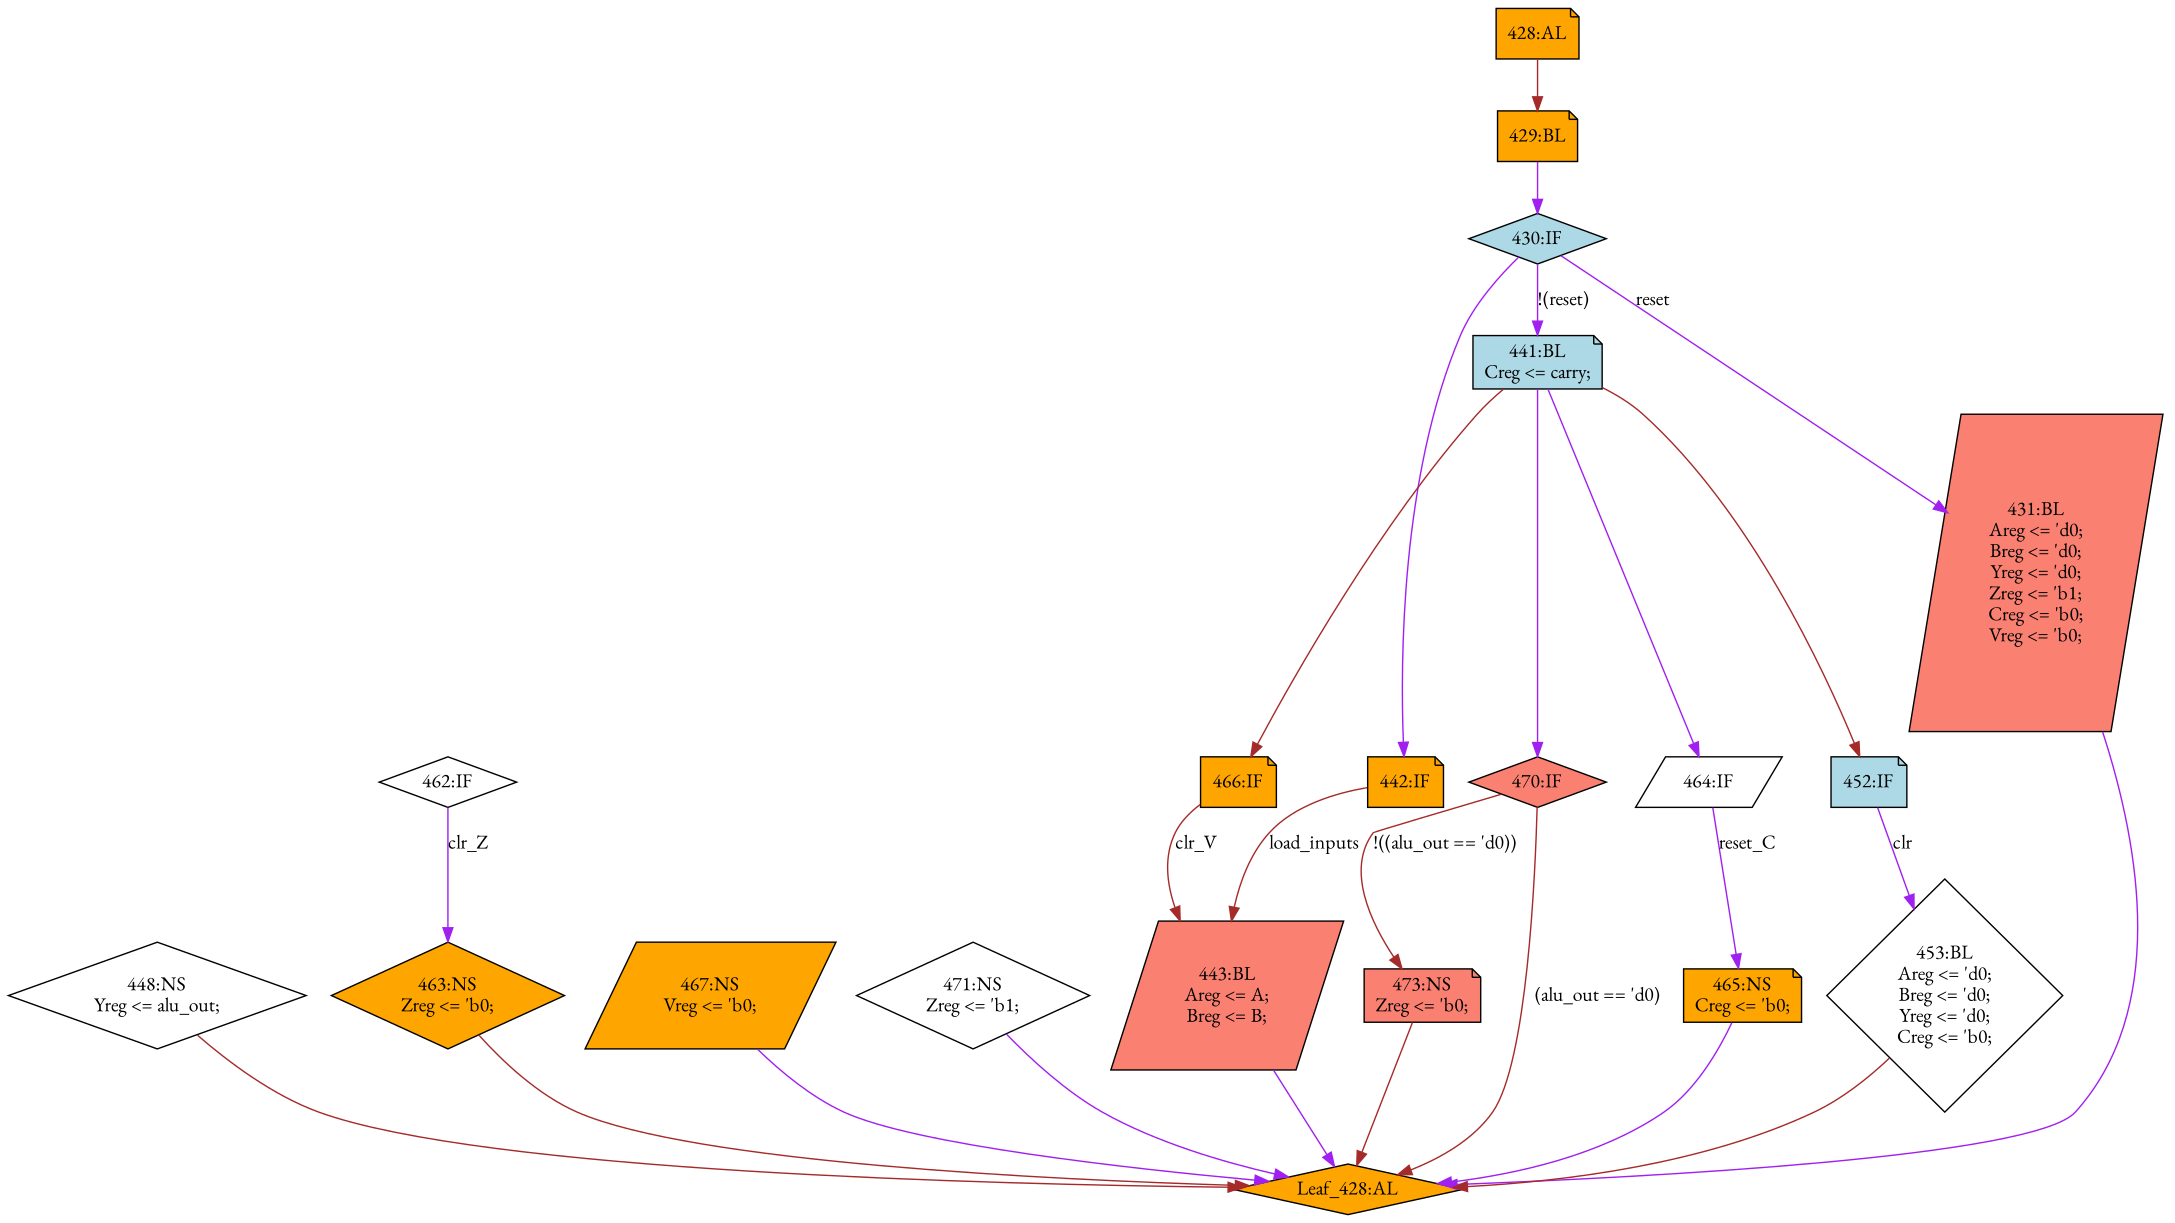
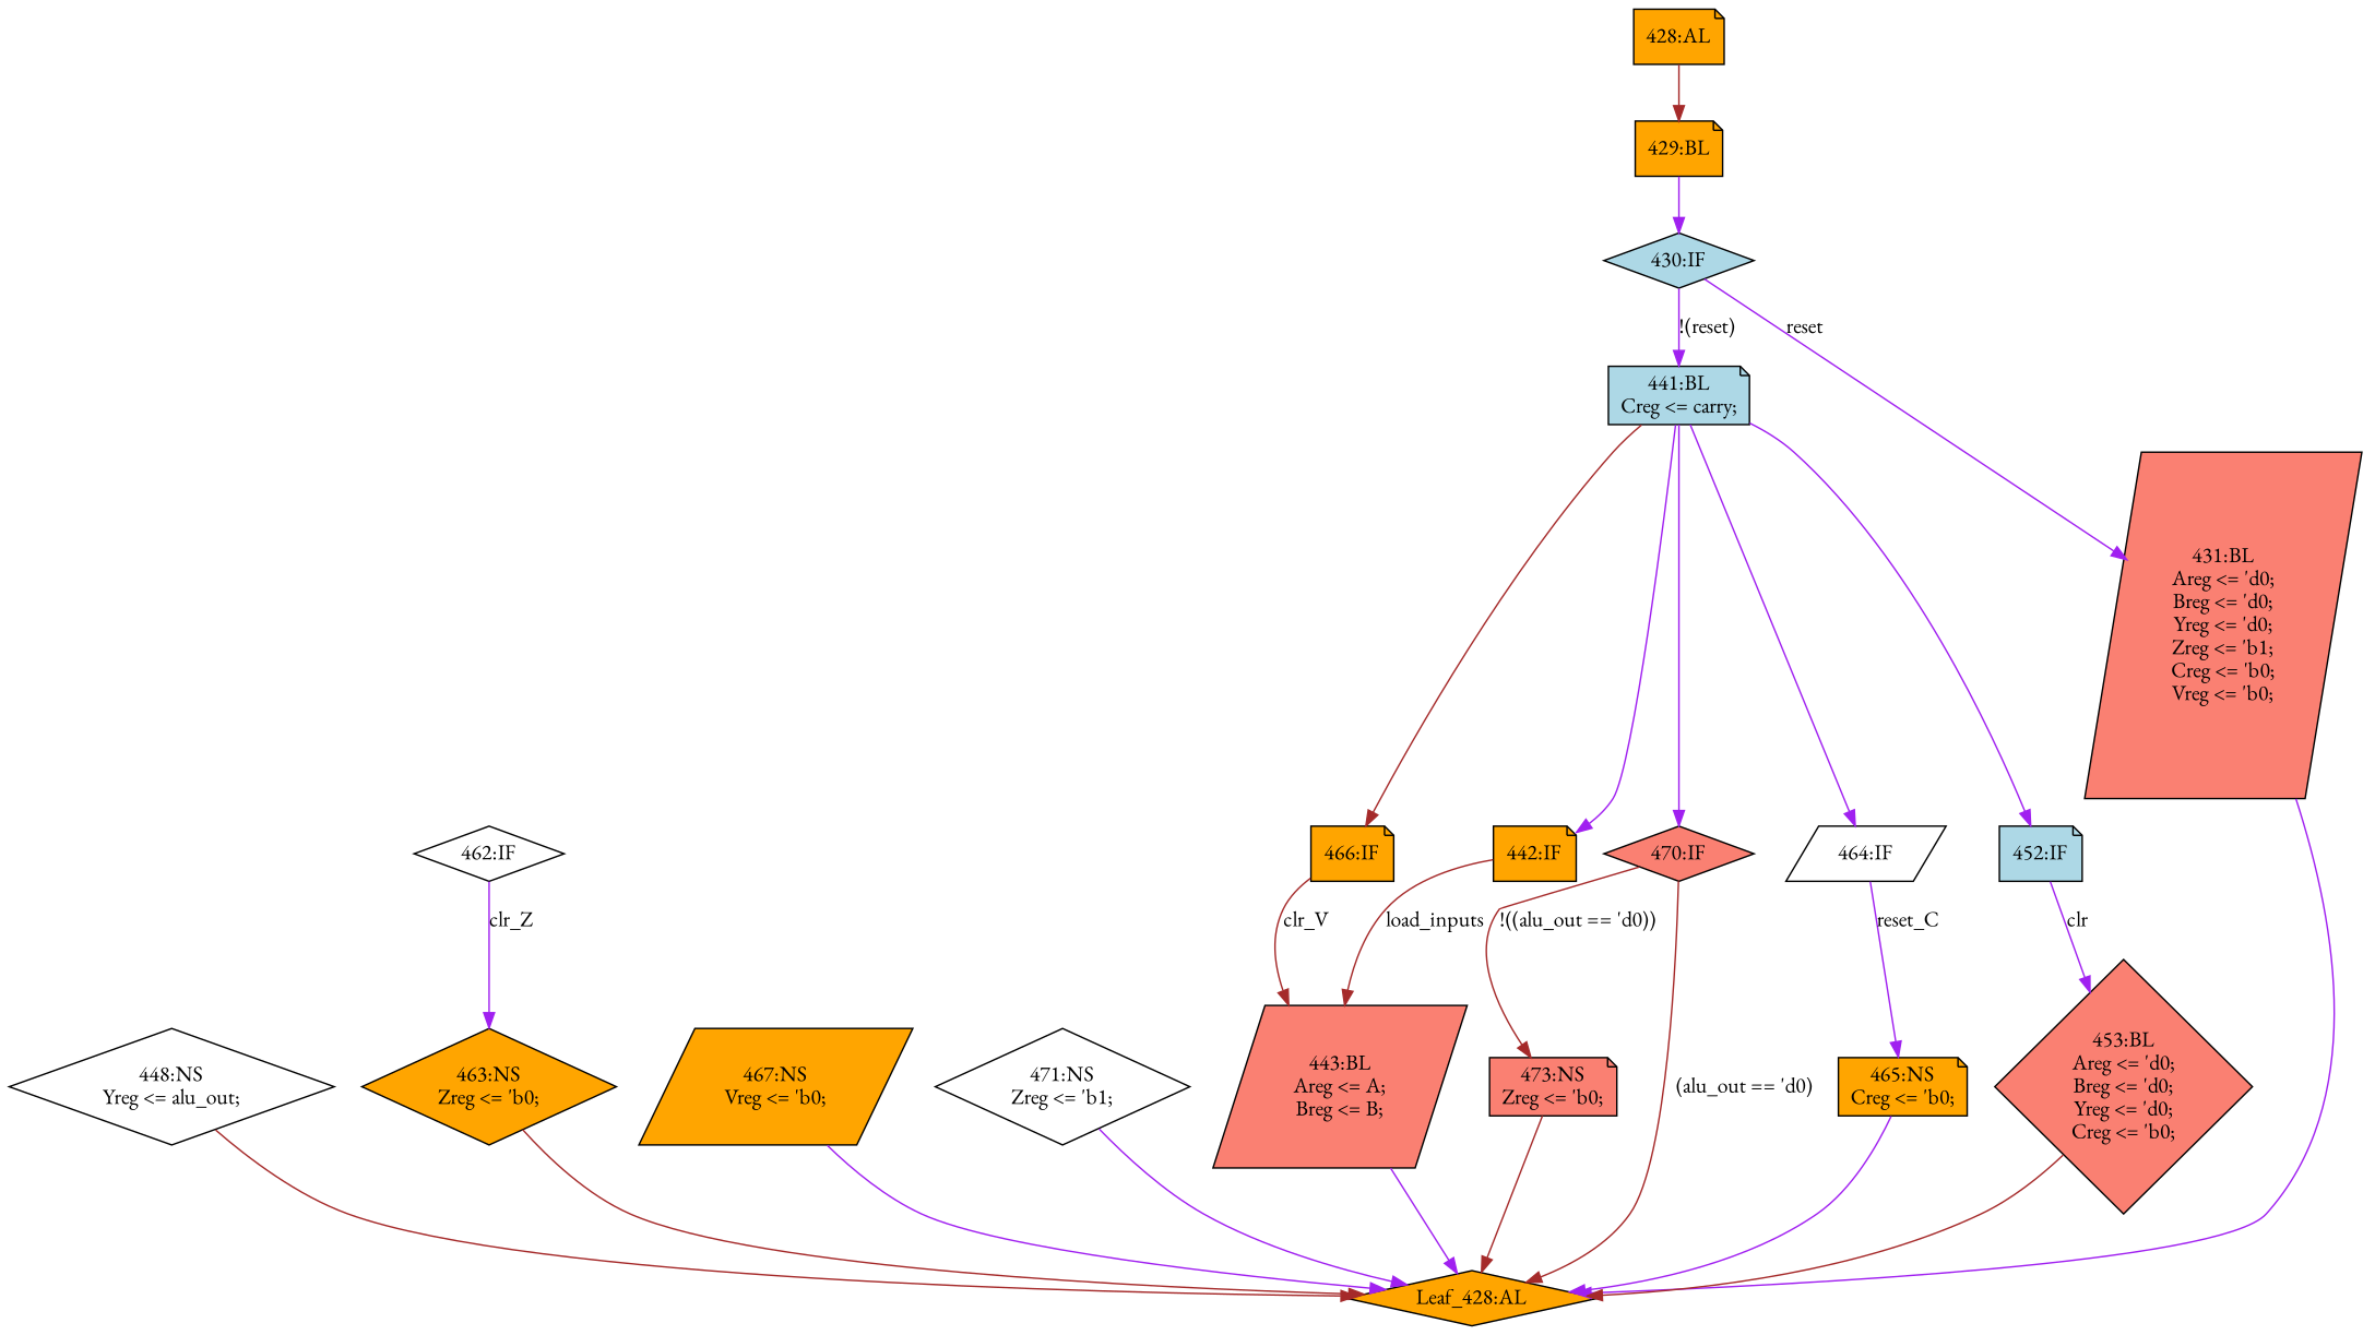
  strict digraph {
    fontname="EB Garamond"
    node [fillcolor=orange fontname="EB Garamond" shape=note statements="[]" style=filled typ=IfStatement]
    edge [color=purple cond="[]" fontname="EB Garamond" lineno=None]
    n1 [ast="<pyverilog.vparser.ast.Block object at 0x7f4810f1ae10>" label="429:BL" typ=Block]
    n2 [ast="<pyverilog.vparser.ast.IfStatement object at 0x7f4810f1ae50>" fillcolor=lightblue label="430:IF" shape=diamond]
    n3 [ast="<pyverilog.vparser.ast.Block object at 0x7f4810f1ae90>" fillcolor=lightblue label="441:BL\nCreg <= carry;" statements="[<pyverilog.vparser.ast.NonblockingSubstitution object at 0x7f4810fc1f50>]" typ=Block]
    n4 [ast="<pyverilog.vparser.ast.Block object at 0x7f4810f1c0d0>" fillcolor=salmon label="431:BL\nAreg <= 'd0;\nBreg <= 'd0;\nYreg <= 'd0;\nZreg <= 'b1;\nCreg <= 'b0;\nVreg <= 'b0;" shape=parallelogram statements="[<pyverilog.vparser.ast.NonblockingSubstitution object at 0x7f4810f1c110>, <pyverilog.vparser.ast.NonblockingSubstitution object at 0x7f4810f1c250>, <pyverilog.vparser.ast.NonblockingSubstitution object at 0x7f4810f1c390>, <pyverilog.vparser.ast.NonblockingSubstitution object at 0x7f4810f1c4d0>, <pyverilog.vparser.ast.NonblockingSubstitution object at 0x7f4810f1c610>, <pyverilog.vparser.ast.NonblockingSubstitution object at 0x7f4810f1c750>]" typ=Block]
    n5 [ast="<pyverilog.vparser.ast.IfStatement object at 0x7f4810fc1b50>" label="466:IF"]
    n6 [ast="<pyverilog.vparser.ast.IfStatement object at 0x7f4810f1aed0>" label="442:IF"]
    n7 [ast="<pyverilog.vparser.ast.IfStatement object at 0x7f4810fc1210>" fillcolor=lightblue label="452:IF"]
    n8 [ast="<pyverilog.vparser.ast.IfStatement object at 0x7f4810fc1d10>" fillcolor=salmon label="470:IF" shape=diamond]
    n9 [ast="<pyverilog.vparser.ast.IfStatement object at 0x7f4810fc1990>" fillcolor=white label="464:IF" shape=parallelogram]
    n10 [def_var="['Areg', 'Breg', 'Yreg', 'Zreg', 'Vreg', 'Creg']" label="Leaf_428:AL" shape=diamond statements="" typ=""]
    n11 [ast="<pyverilog.vparser.ast.NonblockingSubstitution object at 0x7f4810f1a7d0>" fillcolor=white label="448:NS\nYreg <= alu_out;" shape=diamond statements="[<pyverilog.vparser.ast.NonblockingSubstitution object at 0x7f4810f1a7d0>]" typ=NonblockingSubstitution]
    n12 [ast="<pyverilog.vparser.ast.Always object at 0x7f4810f1abd0>" clk_sens=False label="428:AL" sens="['clk', 'reset']" typ=Always use_var="['reset', 'A', 'B', 'clr_Z', 'clr_V', 'alu_out', 'clr', 'carry', 'load_inputs', 'clr_C', 'load_outputs']"]
-   n13 [ast="<pyverilog.vparser.ast.Block object at 0x7f4810fc1250>" fillcolor=white label="453:BL\nAreg <= 'd0;\nBreg <= 'd0;\nYreg <= 'd0;\nCreg <= 'b0;" shape=diamond statements="[<pyverilog.vparser.ast.NonblockingSubstitution object at 0x7f4810fc1290>, <pyverilog.vparser.ast.NonblockingSubstitution object at 0x7f4810fc13d0>, <pyverilog.vparser.ast.NonblockingSubstitution object at 0x7f4810fc1510>, <pyverilog.vparser.ast.NonblockingSubstitution object at 0x7f4810fc1650>]" typ=Block]
+   n13 [ast="<pyverilog.vparser.ast.Block object at 0x7f4810fc1250>" fillcolor=salmon label="453:BL\nAreg <= 'd0;\nBreg <= 'd0;\nYreg <= 'd0;\nCreg <= 'b0;" shape=diamond statements="[<pyverilog.vparser.ast.NonblockingSubstitution object at 0x7f4810fc1290>, <pyverilog.vparser.ast.NonblockingSubstitution object at 0x7f4810fc13d0>, <pyverilog.vparser.ast.NonblockingSubstitution object at 0x7f4810fc1510>, <pyverilog.vparser.ast.NonblockingSubstitution object at 0x7f4810fc1650>]" typ=Block]
    n14 [ast="<pyverilog.vparser.ast.NonblockingSubstitution object at 0x7f4810fc19d0>" label="465:NS\nCreg <= 'b0;" statements="[<pyverilog.vparser.ast.NonblockingSubstitution object at 0x7f4810fc19d0>]" typ=NonblockingSubstitution]
    n15 [ast="<pyverilog.vparser.ast.Block object at 0x7f4810f1af10>" fillcolor=salmon label="443:BL\nAreg <= A;\nBreg <= B;" shape=parallelogram statements="[<pyverilog.vparser.ast.NonblockingSubstitution object at 0x7f4810f1af50>, <pyverilog.vparser.ast.NonblockingSubstitution object at 0x7f4810fc1090>]" typ=Block]
    n16 [ast="<pyverilog.vparser.ast.NonblockingSubstitution object at 0x7f4810f1a990>" fillcolor=salmon label="473:NS\nZreg <= 'b0;" statements="[<pyverilog.vparser.ast.NonblockingSubstitution object at 0x7f4810f1a990>]" typ=NonblockingSubstitution]
    n17 [ast="<pyverilog.vparser.ast.IfStatement object at 0x7f4810fc17d0>" fillcolor=white label="462:IF" shape=diamond]
    n18 [ast="<pyverilog.vparser.ast.NonblockingSubstitution object at 0x7f4810fc1810>" label="463:NS\nZreg <= 'b0;" shape=diamond statements="[<pyverilog.vparser.ast.NonblockingSubstitution object at 0x7f4810fc1810>]" typ=NonblockingSubstitution]
    n19 [ast="<pyverilog.vparser.ast.NonblockingSubstitution object at 0x7f4810fc1b90>" label="467:NS\nVreg <= 'b0;" shape=parallelogram statements="[<pyverilog.vparser.ast.NonblockingSubstitution object at 0x7f4810fc1b90>]" typ=NonblockingSubstitution]
    n20 [ast="<pyverilog.vparser.ast.NonblockingSubstitution object at 0x7f4810fc1d50>" fillcolor=white label="471:NS\nZreg <= 'b1;" shape=diamond statements="[<pyverilog.vparser.ast.NonblockingSubstitution object at 0x7f4810fc1d50>]" typ=NonblockingSubstitution]
    n1 -> n2
    n2 -> n3 [cond="['reset']" label="!(reset)" lineno=430]
    n2 -> n4 [cond="['reset']" label=reset lineno=430]
    n3 -> n5 [color=brown]
-   n2 -> n6
-   n3 -> n7 [color=brown]
+   n3 -> n6
+   n3 -> n7
    n3 -> n8
    n3 -> n9
    n4 -> n10
    n5 -> n15 [color=brown cond="['clr_V']" label=clr_V lineno=466]
    n6 -> n15 [color=brown cond="['load_inputs']" label=load_inputs lineno=442]
    n7 -> n13 [cond="['clr']" label=clr lineno=452]
    n8 -> n10 [color=brown cond="['alu_out']" label="(alu_out == 'd0)" lineno=470]
    n8 -> n16 [color=brown cond="['alu_out']" label="!((alu_out == 'd0))" lineno=470]
    n9 -> n14 [cond="['clr_C']" label=reset_C lineno=464]
    n11 -> n10 [color=brown]
    n12 -> n1 [color=brown]
    n13 -> n10 [color=brown]
    n14 -> n10
    n15 -> n10
    n16 -> n10 [color=brown]
    n17 -> n18 [cond="['clr_Z']" label=clr_Z lineno=462]
    n18 -> n10 [color=brown]
    n19 -> n10
    n20 -> n10
  }
